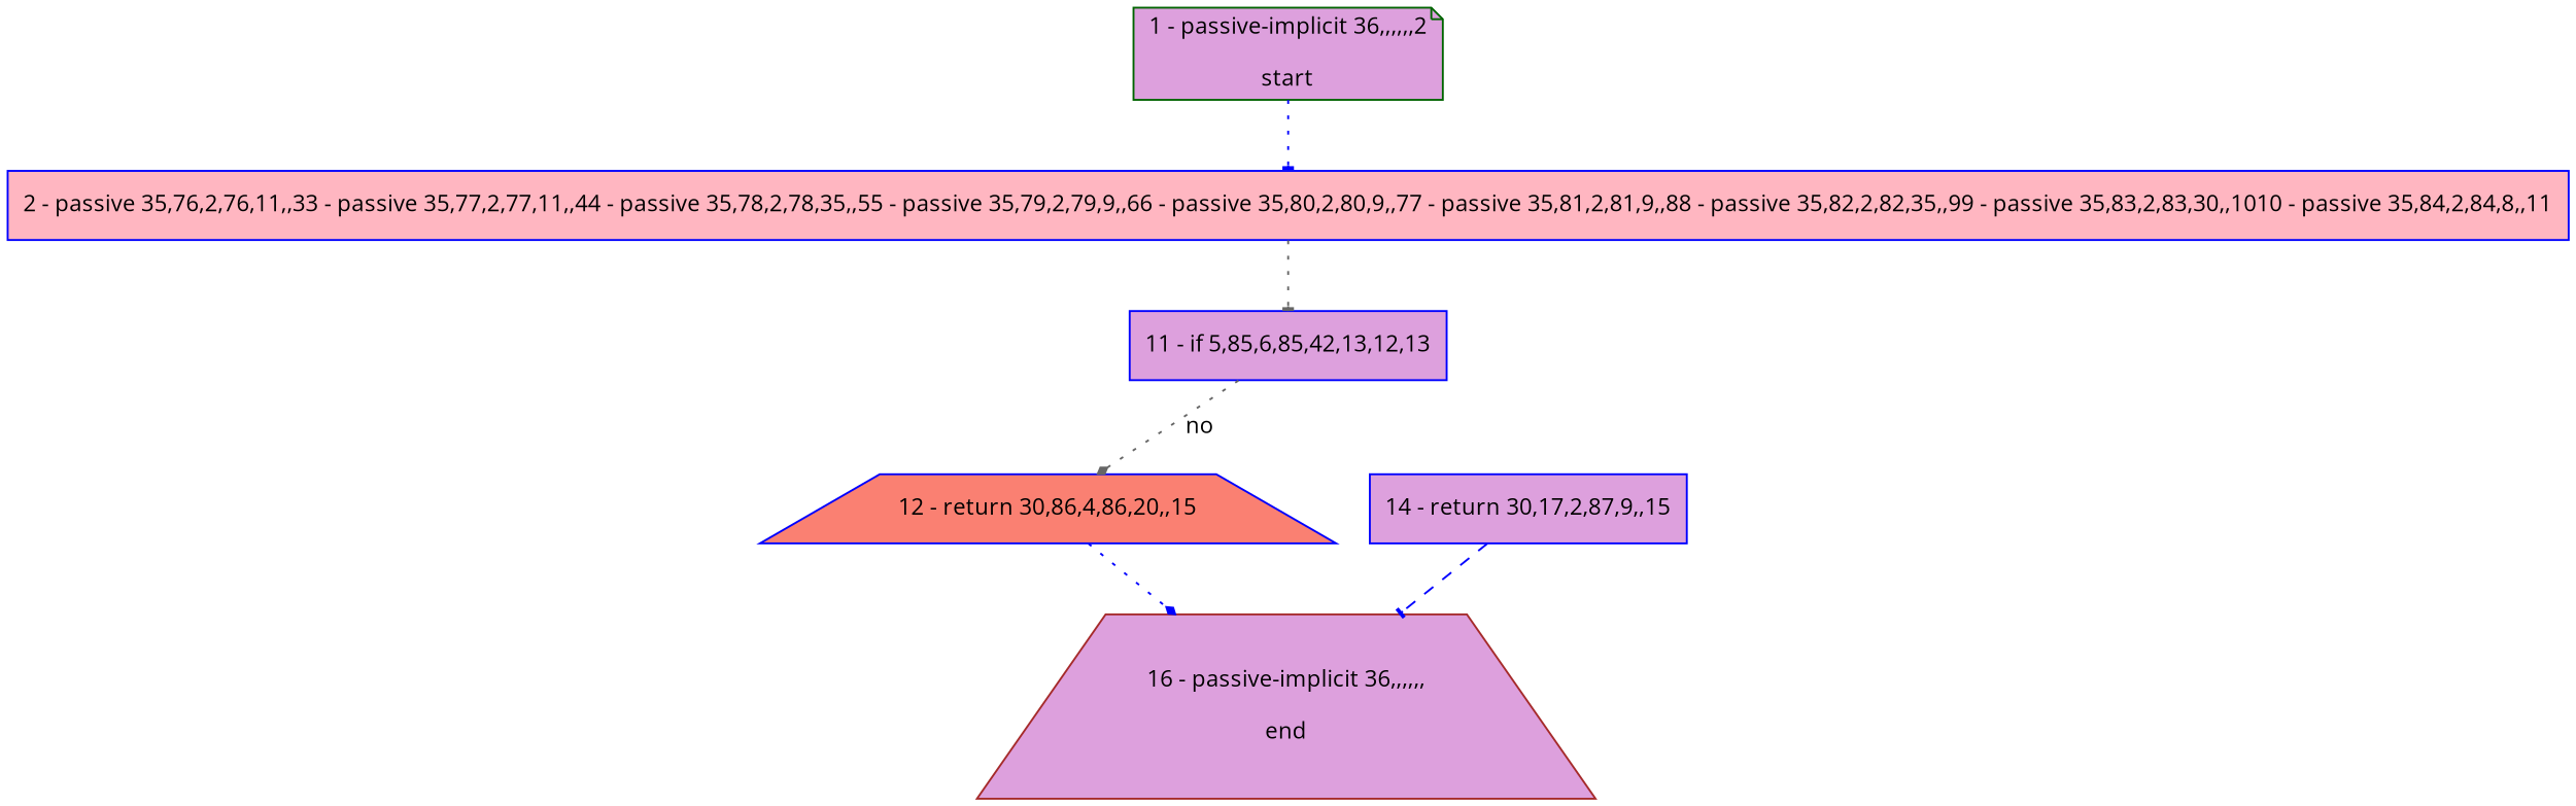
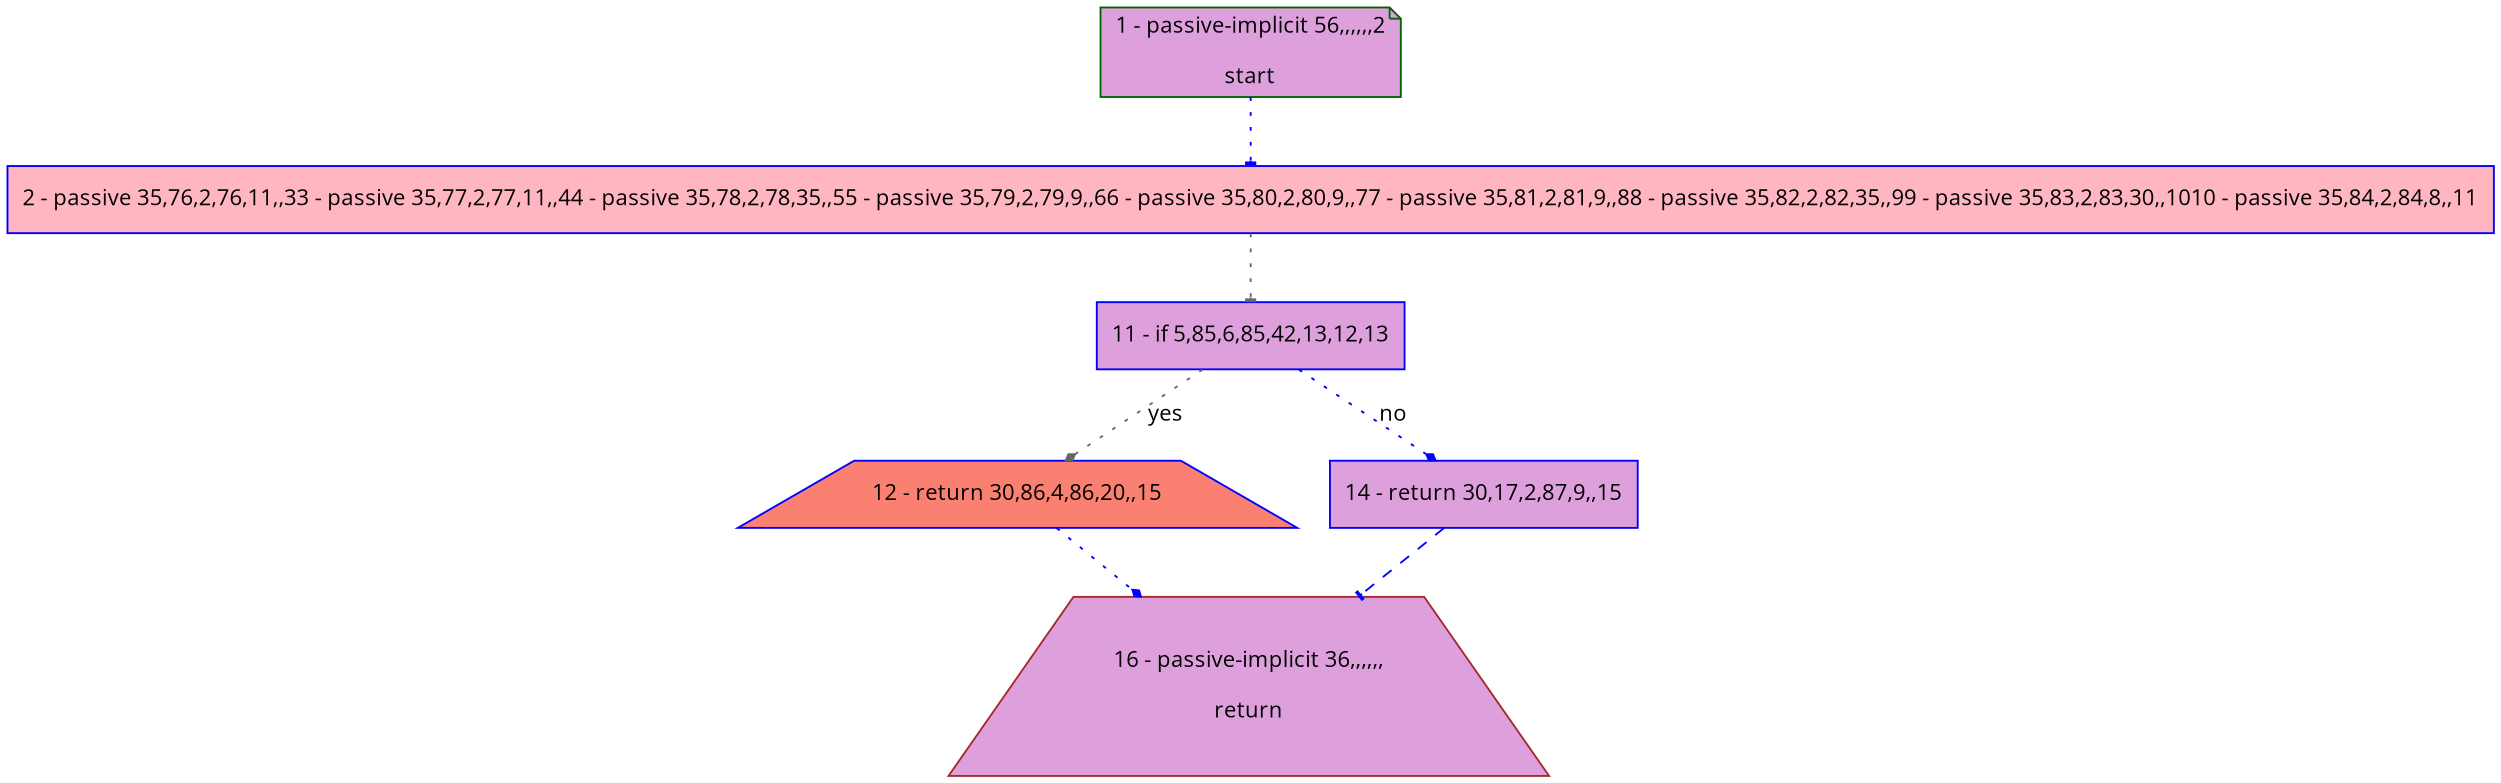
  digraph {
    bgcolor=white
    compound=true
    fillcolor="#FFFFCC"
    fontname="Open Sans"
    fontsize=12
    pack=true
    packmode=clust
    style="rounded,filled"
    node [color="#0000ff" compound=true fillcolor=plum fixedsize=false fontname="Open Sans" fontsize=12 node_initialized=no shape=box style=filled]
    edge [arrowhead=tee arrowsize=0.5 arrowtail=none color=blue compound=true dir=forward fontcolor=black fontname="Open Sans" fontsize=12 style=dotted]
    n1 [fillcolor=lightpink label="2 - passive 35,76,2,76,11,,33 - passive 35,77,2,77,11,,44 - passive 35,78,2,78,35,,55 - passive 35,79,2,79,9,,66 - passive 35,80,2,80,9,,77 - passive 35,81,2,81,9,,88 - passive 35,82,2,82,35,,99 - passive 35,83,2,83,30,,1010 - passive 35,84,2,84,8,,11"]
    n2 [label="11 - if 5,85,6,85,42,13,12,13"]
    n3 [fillcolor=salmon label="12 - return 30,86,4,86,20,,15" shape=trapezium]
    n4 [label="14 - return 30,17,2,87,9,,15"]
-   n5 [color="#006400" label="1 - passive-implicit 36,,,,,,2\n\nstart" shape=note]
-   n6 [color="#a52a2a" label="16 - passive-implicit 36,,,,,,\n\nend" shape=trapezium]
+   n5 [color="#006400" label="1 - passive-implicit 56,,,,,,2\n\nstart" shape=note]
+   n6 [color="#a52a2a" label="16 - passive-implicit 36,,,,,,\n\nreturn" shape=trapezium]
    n1 -> n2 [color=gray40]
-   n2 -> n3 [arrowhead=diamond color=gray40 label=no]
+   n2 -> n3 [arrowhead=diamond color=gray40 label=yes]
+   n2 -> n4 [arrowhead=diamond label=no]
    n3 -> n6 [arrowhead=diamond]
    n4 -> n6 [style=dashed]
    n5 -> n1
  }
